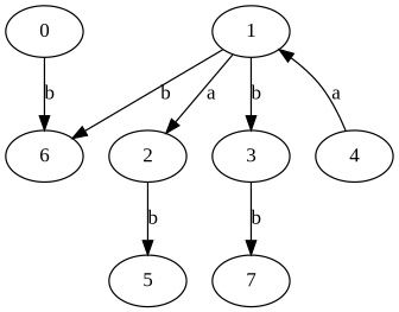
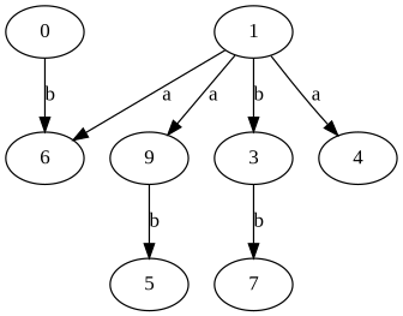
  strict digraph {
    fontname="Liberation Serif"
    node [fontname="Liberation Serif"]
    edge [fontname="Liberation Serif"]
    0
    6
-   2
+   2 [label=9]
    5
    3
    7
    1
    4
    0 -> 6 [label=b]
    2 -> 5 [label=b]
    3 -> 7 [label=b]
-   1 -> 6 [label=b]
+   1 -> 6 [label=a]
    1 -> 2 [label=a]
    1 -> 3 [label=b]
-   4 -> 1 [label=a]
+   1 -> 4 [label=a]
  }
